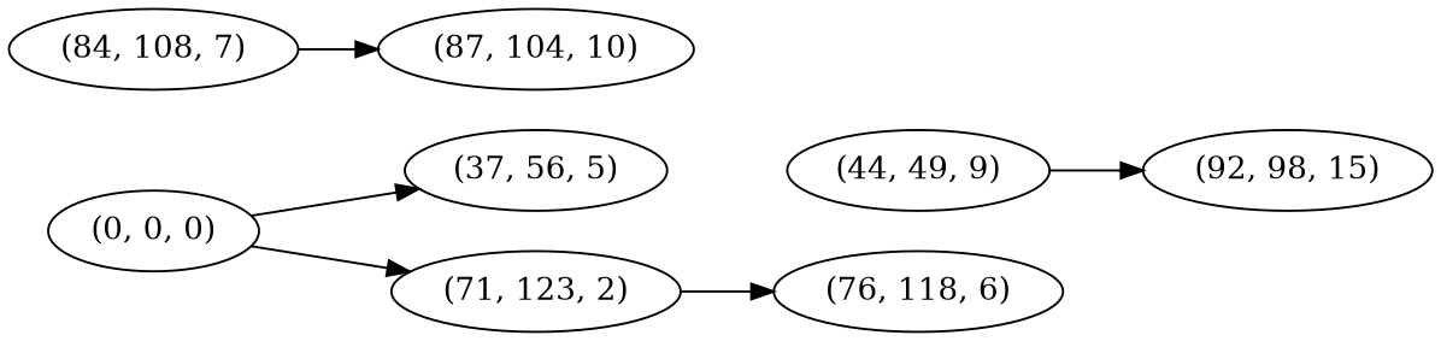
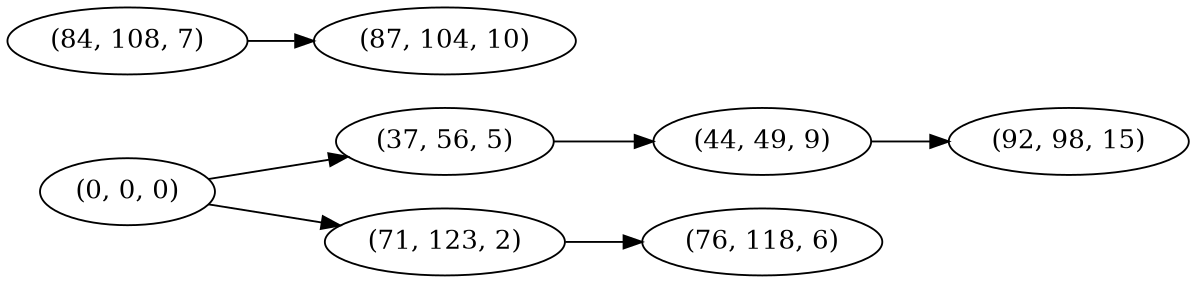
  digraph {
    rankdir=LR
    "(0, 0, 0)"
    "(37, 56, 5)"
    "(71, 123, 2)"
    "(44, 49, 9)"
    "(76, 118, 6)"
    "(92, 98, 15)"
    "(84, 108, 7)"
    "(87, 104, 10)"
    "(0, 0, 0)" -> "(37, 56, 5)"
    "(0, 0, 0)" -> "(71, 123, 2)"
+   "(37, 56, 5)" -> "(44, 49, 9)"
    "(71, 123, 2)" -> "(76, 118, 6)"
    "(44, 49, 9)" -> "(92, 98, 15)"
    "(84, 108, 7)" -> "(87, 104, 10)"
  }
